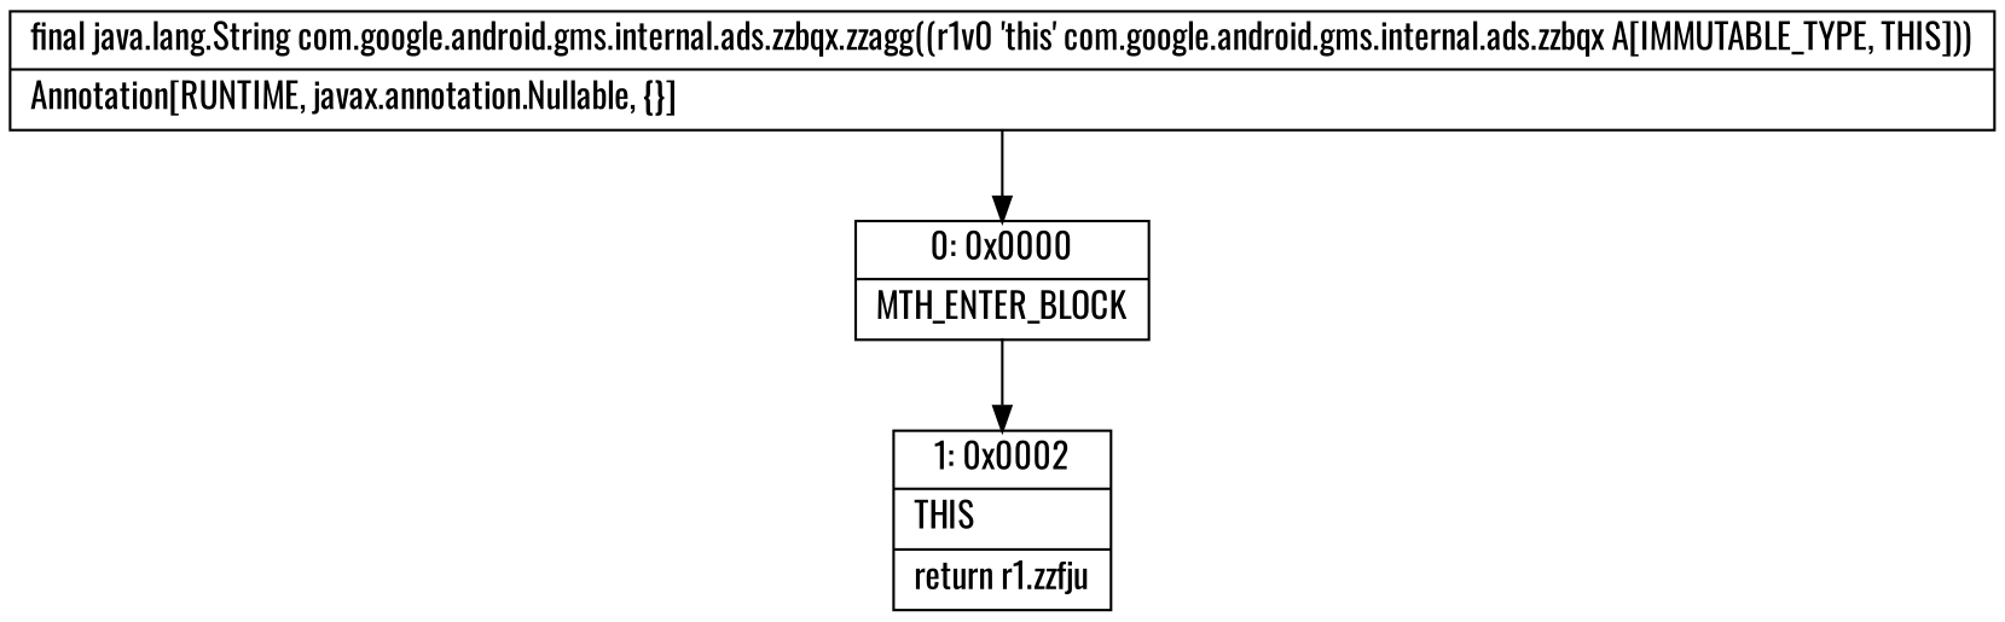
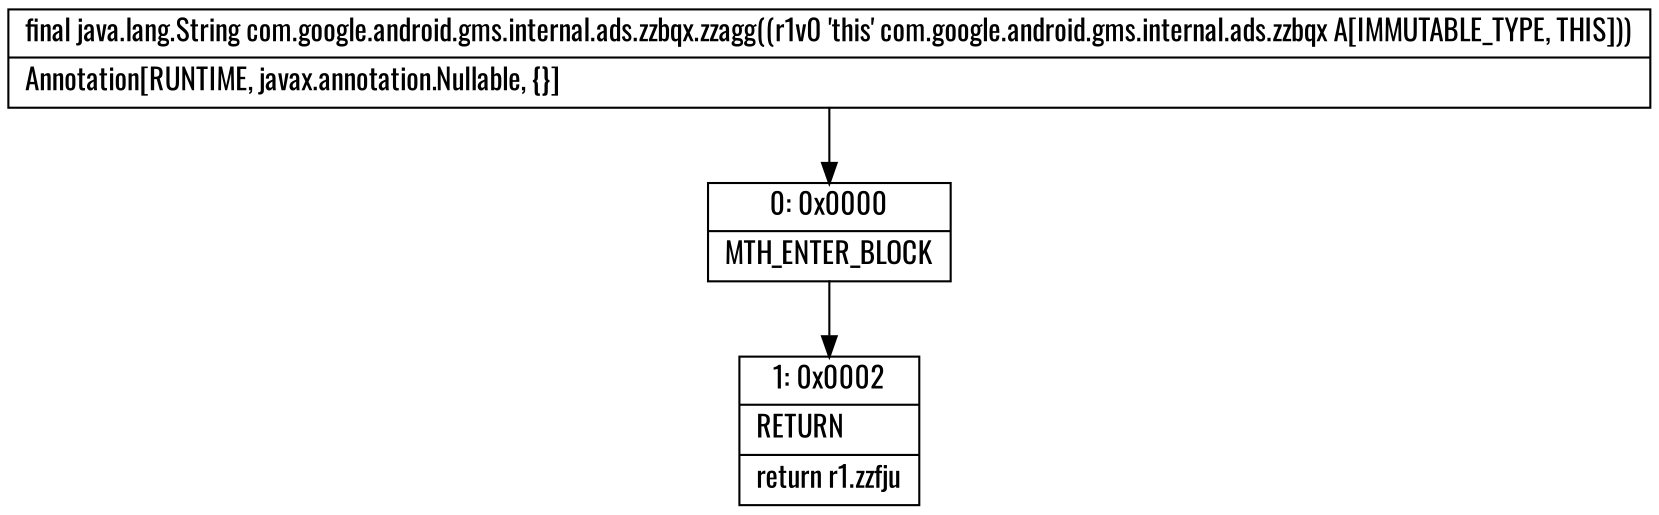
  digraph {
    fontname=Oswald
    node [shape=record fontname=Oswald]
    edge [fontname=Oswald]
    n1 [label="{0\:\ 0x0000|MTH_ENTER_BLOCK\l}"]
-   n2 [label="{1\:\ 0x0002|THIS\l|return r1.zzfju\l}"]
+   n2 [label="{1\:\ 0x0002|RETURN\l|return r1.zzfju\l}"]
    n3 [label="{final java.lang.String com.google.android.gms.internal.ads.zzbqx.zzagg((r1v0 'this' com.google.android.gms.internal.ads.zzbqx A[IMMUTABLE_TYPE, THIS]))  | Annotation[RUNTIME, javax.annotation.Nullable, \{\}]\l}"]
    n1 -> n2
    n3 -> n1
  }
